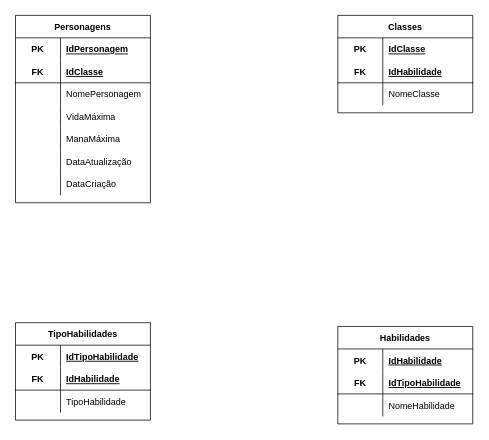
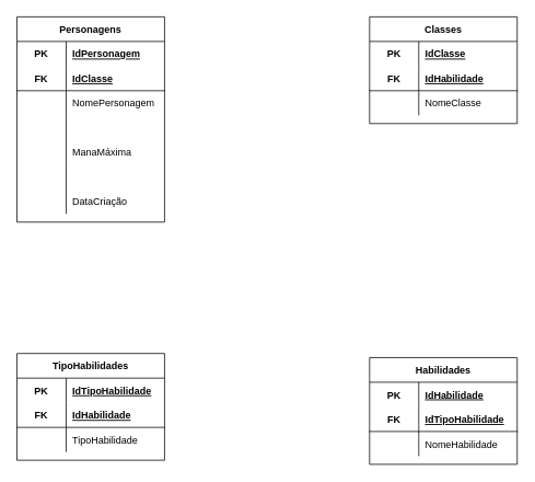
  <mxCell id="0" />
  <mxCell id="1" parent="0" />
  <mxCell id="2" value="Personagens" style="shape=table;startSize=30;container=1;collapsible=1;childLayout=tableLayout;fixedRows=1;rowLines=0;fontStyle=1;align=center;resizeLast=1;" parent="1" vertex="1"><mxGeometry x="20" y="20" width="180" height="250" as="geometry"><mxRectangle x="40" y="40" width="110" height="30" as="alternateBounds" /></mxGeometry></mxCell>
  <mxCell id="3" value="" style="shape=partialRectangle;collapsible=0;dropTarget=0;pointerEvents=0;fillColor=none;top=0;left=0;bottom=0;right=0;points=[[0,0.5],[1,0.5]];portConstraint=eastwest;" parent="2" vertex="1"><mxGeometry y="30" width="180" height="30" as="geometry" /></mxCell>
  <mxCell id="4" value="PK" style="shape=partialRectangle;connectable=0;fillColor=none;top=0;left=0;bottom=0;right=0;fontStyle=1;overflow=hidden;" parent="3" vertex="1"><mxGeometry width="60" height="30" as="geometry" /></mxCell>
  <mxCell id="5" value="IdPersonagem" style="shape=partialRectangle;connectable=0;fillColor=none;top=0;left=0;bottom=0;right=0;align=left;spacingLeft=6;fontStyle=5;overflow=hidden;" parent="3" vertex="1"><mxGeometry x="60" width="120" height="30" as="geometry" /></mxCell>
  <mxCell id="6" value="" style="shape=partialRectangle;collapsible=0;dropTarget=0;pointerEvents=0;fillColor=none;top=0;left=0;bottom=1;right=0;points=[[0,0.5],[1,0.5]];portConstraint=eastwest;" parent="2" vertex="1"><mxGeometry y="60" width="180" height="30" as="geometry" /></mxCell>
  <mxCell id="7" value="FK" style="shape=partialRectangle;connectable=0;fillColor=none;top=0;left=0;bottom=0;right=0;fontStyle=1;overflow=hidden;" parent="6" vertex="1"><mxGeometry width="60" height="30" as="geometry" /></mxCell>
  <mxCell id="8" value="IdClasse" style="shape=partialRectangle;connectable=0;fillColor=none;top=0;left=0;bottom=0;right=0;align=left;spacingLeft=6;fontStyle=5;overflow=hidden;" parent="6" vertex="1"><mxGeometry x="60" width="120" height="30" as="geometry" /></mxCell>
  <mxCell id="9" value="" style="shape=partialRectangle;collapsible=0;dropTarget=0;pointerEvents=0;fillColor=none;top=0;left=0;bottom=0;right=0;points=[[0,0.5],[1,0.5]];portConstraint=eastwest;" parent="2" vertex="1"><mxGeometry y="90" width="180" height="30" as="geometry" /></mxCell>
  <mxCell id="10" value="" style="shape=partialRectangle;connectable=0;fillColor=none;top=0;left=0;bottom=0;right=0;editable=1;overflow=hidden;" parent="9" vertex="1"><mxGeometry width="60" height="30" as="geometry" /></mxCell>
  <mxCell id="11" value="NomePersonagem" style="shape=partialRectangle;connectable=0;fillColor=none;top=0;left=0;bottom=0;right=0;align=left;spacingLeft=6;overflow=hidden;" parent="9" vertex="1"><mxGeometry x="60" width="120" height="30" as="geometry" /></mxCell>
  <mxCell id="12" value="" style="shape=partialRectangle;collapsible=0;dropTarget=0;pointerEvents=0;fillColor=none;top=0;left=0;bottom=0;right=0;points=[[0,0.5],[1,0.5]];portConstraint=eastwest;" parent="2" vertex="1"><mxGeometry y="120" width="180" height="30" as="geometry" /></mxCell>
  <mxCell id="13" value="" style="shape=partialRectangle;connectable=0;fillColor=none;top=0;left=0;bottom=0;right=0;editable=1;overflow=hidden;" parent="12" vertex="1"><mxGeometry width="60" height="30" as="geometry" /></mxCell>
- <mxCell id="14" value="VidaMáxima" style="shape=partialRectangle;connectable=0;fillColor=none;top=0;left=0;bottom=0;right=0;align=left;spacingLeft=6;overflow=hidden;" parent="12" vertex="1"><mxGeometry x="60" width="120" height="30" as="geometry" /></mxCell>
  <mxCell id="15" style="shape=partialRectangle;collapsible=0;dropTarget=0;pointerEvents=0;fillColor=none;top=0;left=0;bottom=0;right=0;points=[[0,0.5],[1,0.5]];portConstraint=eastwest;" parent="2" vertex="1"><mxGeometry y="150" width="180" height="30" as="geometry" /></mxCell>
  <mxCell id="16" style="shape=partialRectangle;connectable=0;fillColor=none;top=0;left=0;bottom=0;right=0;editable=1;overflow=hidden;" parent="15" vertex="1"><mxGeometry width="60" height="30" as="geometry" /></mxCell>
  <mxCell id="17" value="ManaMáxima" style="shape=partialRectangle;connectable=0;fillColor=none;top=0;left=0;bottom=0;right=0;align=left;spacingLeft=6;overflow=hidden;" parent="15" vertex="1"><mxGeometry x="60" width="120" height="30" as="geometry" /></mxCell>
  <mxCell id="18" style="shape=partialRectangle;collapsible=0;dropTarget=0;pointerEvents=0;fillColor=none;top=0;left=0;bottom=0;right=0;points=[[0,0.5],[1,0.5]];portConstraint=eastwest;" parent="2" vertex="1"><mxGeometry y="180" width="180" height="30" as="geometry" /></mxCell>
  <mxCell id="19" style="shape=partialRectangle;connectable=0;fillColor=none;top=0;left=0;bottom=0;right=0;editable=1;overflow=hidden;" parent="18" vertex="1"><mxGeometry width="60" height="30" as="geometry" /></mxCell>
- <mxCell id="20" value="DataAtualização" style="shape=partialRectangle;connectable=0;fillColor=none;top=0;left=0;bottom=0;right=0;align=left;spacingLeft=6;overflow=hidden;" parent="18" vertex="1"><mxGeometry x="60" width="120" height="30" as="geometry" /></mxCell>
  <mxCell id="21" style="shape=partialRectangle;collapsible=0;dropTarget=0;pointerEvents=0;fillColor=none;top=0;left=0;bottom=0;right=0;points=[[0,0.5],[1,0.5]];portConstraint=eastwest;" parent="2" vertex="1"><mxGeometry y="210" width="180" height="30" as="geometry" /></mxCell>
  <mxCell id="22" style="shape=partialRectangle;connectable=0;fillColor=none;top=0;left=0;bottom=0;right=0;editable=1;overflow=hidden;" parent="21" vertex="1"><mxGeometry width="60" height="30" as="geometry" /></mxCell>
  <mxCell id="23" value="DataCriação" style="shape=partialRectangle;connectable=0;fillColor=none;top=0;left=0;bottom=0;right=0;align=left;spacingLeft=6;overflow=hidden;" parent="21" vertex="1"><mxGeometry x="60" width="120" height="30" as="geometry" /></mxCell>
  <mxCell id="24" value="Classes" style="shape=table;startSize=30;container=1;collapsible=1;childLayout=tableLayout;fixedRows=1;rowLines=0;fontStyle=1;align=center;resizeLast=1;" parent="1" vertex="1"><mxGeometry x="450" y="20" width="180" height="130" as="geometry" /></mxCell>
  <mxCell id="25" value="" style="shape=partialRectangle;collapsible=0;dropTarget=0;pointerEvents=0;fillColor=none;top=0;left=0;bottom=0;right=0;points=[[0,0.5],[1,0.5]];portConstraint=eastwest;" parent="24" vertex="1"><mxGeometry y="30" width="180" height="30" as="geometry" /></mxCell>
  <mxCell id="26" value="PK" style="shape=partialRectangle;connectable=0;fillColor=none;top=0;left=0;bottom=0;right=0;fontStyle=1;overflow=hidden;" parent="25" vertex="1"><mxGeometry width="60" height="30" as="geometry" /></mxCell>
  <mxCell id="27" value="IdClasse" style="shape=partialRectangle;connectable=0;fillColor=none;top=0;left=0;bottom=0;right=0;align=left;spacingLeft=6;fontStyle=5;overflow=hidden;" parent="25" vertex="1"><mxGeometry x="60" width="120" height="30" as="geometry" /></mxCell>
  <mxCell id="28" value="" style="shape=partialRectangle;collapsible=0;dropTarget=0;pointerEvents=0;fillColor=none;top=0;left=0;bottom=1;right=0;points=[[0,0.5],[1,0.5]];portConstraint=eastwest;" parent="24" vertex="1"><mxGeometry y="60" width="180" height="30" as="geometry" /></mxCell>
  <mxCell id="29" value="FK" style="shape=partialRectangle;connectable=0;fillColor=none;top=0;left=0;bottom=0;right=0;fontStyle=1;overflow=hidden;" parent="28" vertex="1"><mxGeometry width="60" height="30" as="geometry" /></mxCell>
  <mxCell id="30" value="IdHabilidade" style="shape=partialRectangle;connectable=0;fillColor=none;top=0;left=0;bottom=0;right=0;align=left;spacingLeft=6;fontStyle=5;overflow=hidden;" parent="28" vertex="1"><mxGeometry x="60" width="120" height="30" as="geometry" /></mxCell>
  <mxCell id="31" value="" style="shape=partialRectangle;collapsible=0;dropTarget=0;pointerEvents=0;fillColor=none;top=0;left=0;bottom=0;right=0;points=[[0,0.5],[1,0.5]];portConstraint=eastwest;" parent="24" vertex="1"><mxGeometry y="90" width="180" height="30" as="geometry" /></mxCell>
  <mxCell id="32" value="" style="shape=partialRectangle;connectable=0;fillColor=none;top=0;left=0;bottom=0;right=0;editable=1;overflow=hidden;" parent="31" vertex="1"><mxGeometry width="60" height="30" as="geometry" /></mxCell>
  <mxCell id="33" value="NomeClasse" style="shape=partialRectangle;connectable=0;fillColor=none;top=0;left=0;bottom=0;right=0;align=left;spacingLeft=6;overflow=hidden;" parent="31" vertex="1"><mxGeometry x="60" width="120" height="30" as="geometry" /></mxCell>
  <mxCell id="34" value="Habilidades" style="shape=table;startSize=30;container=1;collapsible=1;childLayout=tableLayout;fixedRows=1;rowLines=0;fontStyle=1;align=center;resizeLast=1;" parent="1" vertex="1"><mxGeometry x="450" y="435" width="180" height="130" as="geometry" /></mxCell>
  <mxCell id="35" value="" style="shape=partialRectangle;collapsible=0;dropTarget=0;pointerEvents=0;fillColor=none;top=0;left=0;bottom=0;right=0;points=[[0,0.5],[1,0.5]];portConstraint=eastwest;" parent="34" vertex="1"><mxGeometry y="30" width="180" height="30" as="geometry" /></mxCell>
  <mxCell id="36" value="PK" style="shape=partialRectangle;connectable=0;fillColor=none;top=0;left=0;bottom=0;right=0;fontStyle=1;overflow=hidden;" parent="35" vertex="1"><mxGeometry width="60" height="30" as="geometry" /></mxCell>
  <mxCell id="37" value="IdHabilidade" style="shape=partialRectangle;connectable=0;fillColor=none;top=0;left=0;bottom=0;right=0;align=left;spacingLeft=6;fontStyle=5;overflow=hidden;" parent="35" vertex="1"><mxGeometry x="60" width="120" height="30" as="geometry" /></mxCell>
  <mxCell id="38" value="" style="shape=partialRectangle;collapsible=0;dropTarget=0;pointerEvents=0;fillColor=none;top=0;left=0;bottom=1;right=0;points=[[0,0.5],[1,0.5]];portConstraint=eastwest;" parent="34" vertex="1"><mxGeometry y="60" width="180" height="30" as="geometry" /></mxCell>
  <mxCell id="39" value="FK" style="shape=partialRectangle;connectable=0;fillColor=none;top=0;left=0;bottom=0;right=0;fontStyle=1;overflow=hidden;" parent="38" vertex="1"><mxGeometry width="60" height="30" as="geometry" /></mxCell>
  <mxCell id="40" value="IdTipoHabilidade" style="shape=partialRectangle;connectable=0;fillColor=none;top=0;left=0;bottom=0;right=0;align=left;spacingLeft=6;fontStyle=5;overflow=hidden;" parent="38" vertex="1"><mxGeometry x="60" width="120" height="30" as="geometry" /></mxCell>
  <mxCell id="41" value="" style="shape=partialRectangle;collapsible=0;dropTarget=0;pointerEvents=0;fillColor=none;top=0;left=0;bottom=0;right=0;points=[[0,0.5],[1,0.5]];portConstraint=eastwest;" parent="34" vertex="1"><mxGeometry y="90" width="180" height="30" as="geometry" /></mxCell>
  <mxCell id="42" value="" style="shape=partialRectangle;connectable=0;fillColor=none;top=0;left=0;bottom=0;right=0;editable=1;overflow=hidden;" parent="41" vertex="1"><mxGeometry width="60" height="30" as="geometry" /></mxCell>
  <mxCell id="43" value="NomeHabilidade" style="shape=partialRectangle;connectable=0;fillColor=none;top=0;left=0;bottom=0;right=0;align=left;spacingLeft=6;overflow=hidden;" parent="41" vertex="1"><mxGeometry x="60" width="120" height="30" as="geometry" /></mxCell>
  <mxCell id="44" value="TipoHabilidades" style="shape=table;startSize=30;container=1;collapsible=1;childLayout=tableLayout;fixedRows=1;rowLines=0;fontStyle=1;align=center;resizeLast=1;" parent="1" vertex="1"><mxGeometry x="20" y="430" width="180" height="130" as="geometry" /></mxCell>
  <mxCell id="45" value="" style="shape=partialRectangle;collapsible=0;dropTarget=0;pointerEvents=0;fillColor=none;top=0;left=0;bottom=0;right=0;points=[[0,0.5],[1,0.5]];portConstraint=eastwest;" parent="44" vertex="1"><mxGeometry y="30" width="180" height="30" as="geometry" /></mxCell>
  <mxCell id="46" value="PK" style="shape=partialRectangle;connectable=0;fillColor=none;top=0;left=0;bottom=0;right=0;fontStyle=1;overflow=hidden;" parent="45" vertex="1"><mxGeometry width="60" height="30" as="geometry" /></mxCell>
  <mxCell id="47" value="IdTipoHabilidade" style="shape=partialRectangle;connectable=0;fillColor=none;top=0;left=0;bottom=0;right=0;align=left;spacingLeft=6;fontStyle=5;overflow=hidden;" parent="45" vertex="1"><mxGeometry x="60" width="120" height="30" as="geometry" /></mxCell>
  <mxCell id="48" value="" style="shape=partialRectangle;collapsible=0;dropTarget=0;pointerEvents=0;fillColor=none;top=0;left=0;bottom=1;right=0;points=[[0,0.5],[1,0.5]];portConstraint=eastwest;" parent="44" vertex="1"><mxGeometry y="60" width="180" height="30" as="geometry" /></mxCell>
  <mxCell id="49" value="FK" style="shape=partialRectangle;connectable=0;fillColor=none;top=0;left=0;bottom=0;right=0;fontStyle=1;overflow=hidden;" parent="48" vertex="1"><mxGeometry width="60" height="30" as="geometry" /></mxCell>
  <mxCell id="50" value="IdHabilidade" style="shape=partialRectangle;connectable=0;fillColor=none;top=0;left=0;bottom=0;right=0;align=left;spacingLeft=6;fontStyle=5;overflow=hidden;" parent="48" vertex="1"><mxGeometry x="60" width="120" height="30" as="geometry" /></mxCell>
  <mxCell id="51" value="" style="shape=partialRectangle;collapsible=0;dropTarget=0;pointerEvents=0;fillColor=none;top=0;left=0;bottom=0;right=0;points=[[0,0.5],[1,0.5]];portConstraint=eastwest;" parent="44" vertex="1"><mxGeometry y="90" width="180" height="30" as="geometry" /></mxCell>
  <mxCell id="52" value="" style="shape=partialRectangle;connectable=0;fillColor=none;top=0;left=0;bottom=0;right=0;editable=1;overflow=hidden;" parent="51" vertex="1"><mxGeometry width="60" height="30" as="geometry" /></mxCell>
  <mxCell id="53" value="TipoHabilidade" style="shape=partialRectangle;connectable=0;fillColor=none;top=0;left=0;bottom=0;right=0;align=left;spacingLeft=6;overflow=hidden;" parent="51" vertex="1"><mxGeometry x="60" width="120" height="30" as="geometry" /></mxCell>
